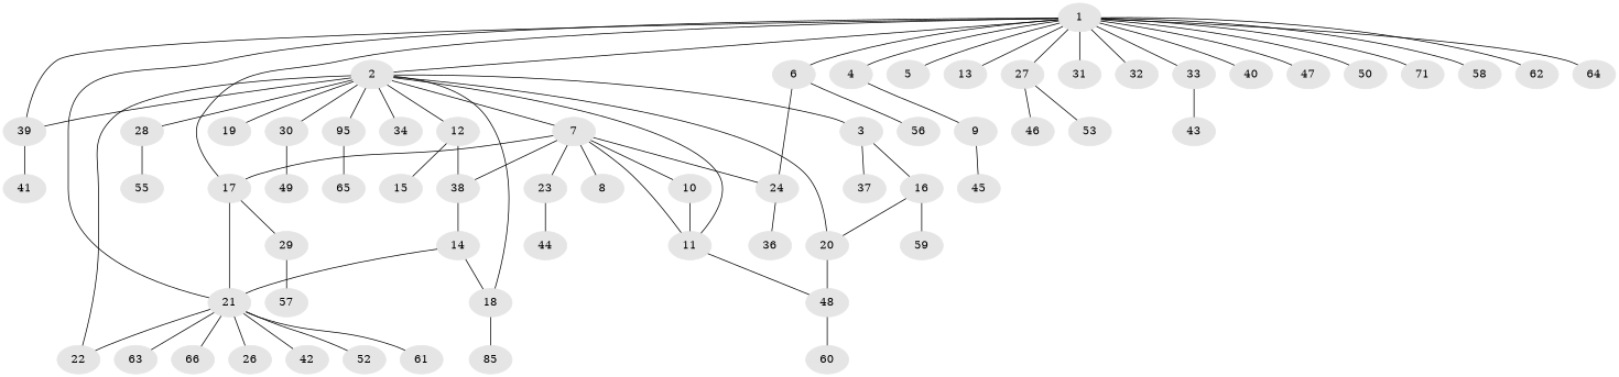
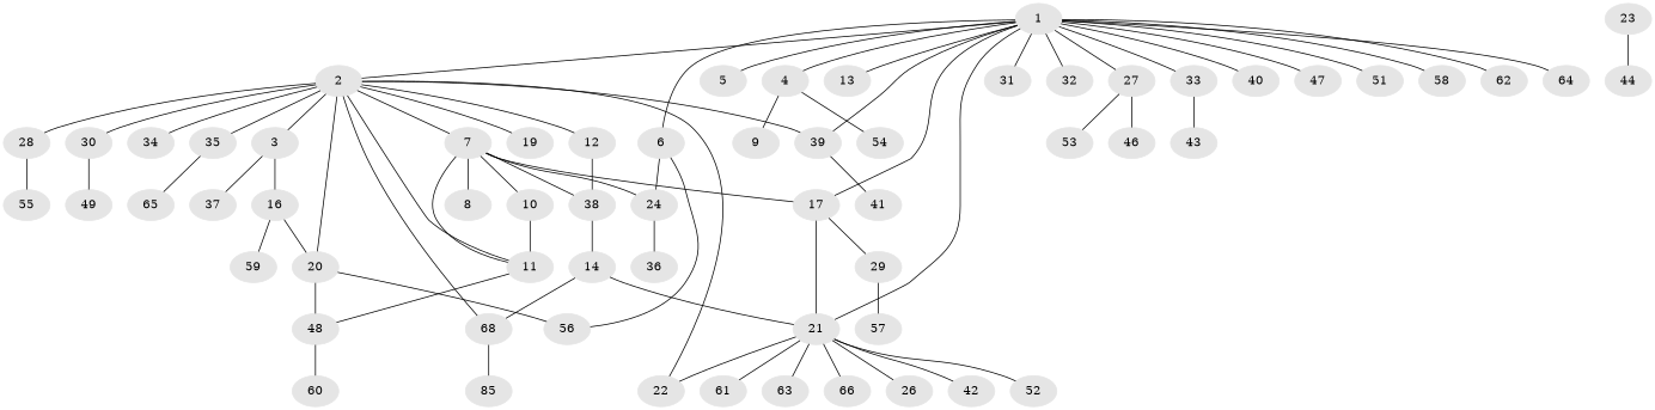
  graph {
    node [color=gray90 style=filled]
    edge [weight=1.0]
    1
    2
    4
    5
    6
    13
    17
    21
    27
    31
    32
    33
    39
    40
    47
-   50
-   51 [label=71]
+   51
    58
    62
    64
    3
    7
    11
    12
-   18
+   18 [label=68]
    19
    20
    22
    28
    30
    34
-   35 [label=95]
+   35
    9
+   54
    24
    56
    29
    26
    42
    52
    61
    63
    66
    46
    53
    43
    41
    16
    37
    8
    10
    23
    38
    48
-   15
    n56 [label=85]
    55
    49
    65
    59
-   45
    36
    14
    44
    60
    57
    1 -- 2
    1 -- 4
    1 -- 5
    1 -- 6
    1 -- 13
    1 -- 17
    1 -- 21
    1 -- 27
    1 -- 31
    1 -- 32
    1 -- 33
    1 -- 39
    1 -- 40
    1 -- 47
-   1 -- 50
    1 -- 51
    1 -- 58
    1 -- 62
    1 -- 64
    2 -- 39
    2 -- 3
    2 -- 7
    2 -- 11
    2 -- 12
    2 -- 18
    2 -- 19
    2 -- 20
    2 -- 22
    2 -- 28
    2 -- 30 [weight=3.0]
    2 -- 34
    2 -- 35
    4 -- 9 [weight=2.0]
+   4 -- 54
    6 -- 24
    6 -- 56
    17 -- 21
    17 -- 29
    21 -- 22
    21 -- 26
    21 -- 42
    21 -- 52
    21 -- 61
    21 -- 63
    21 -- 66
    27 -- 46
    27 -- 53
    33 -- 43
    39 -- 41
    3 -- 16
    3 -- 37
    7 -- 17
    7 -- 11
    7 -- 24
    7 -- 8
    7 -- 10
-   7 -- 23
    7 -- 38
    11 -- 48
    12 -- 38
-   12 -- 15 [weight=5.0]
    18 -- n56 [weight=3.0]
+   20 -- 56
    20 -- 48 [weight=2.0]
    28 -- 55
    30 -- 49
    35 -- 65
-   9 -- 45
    24 -- 36
    29 -- 57 [weight=2.0]
    16 -- 20
    16 -- 59
    10 -- 11 [weight=4.0]
    23 -- 44
    38 -- 14 [weight=10.0]
    48 -- 60
    14 -- 21
    14 -- 18
  }
